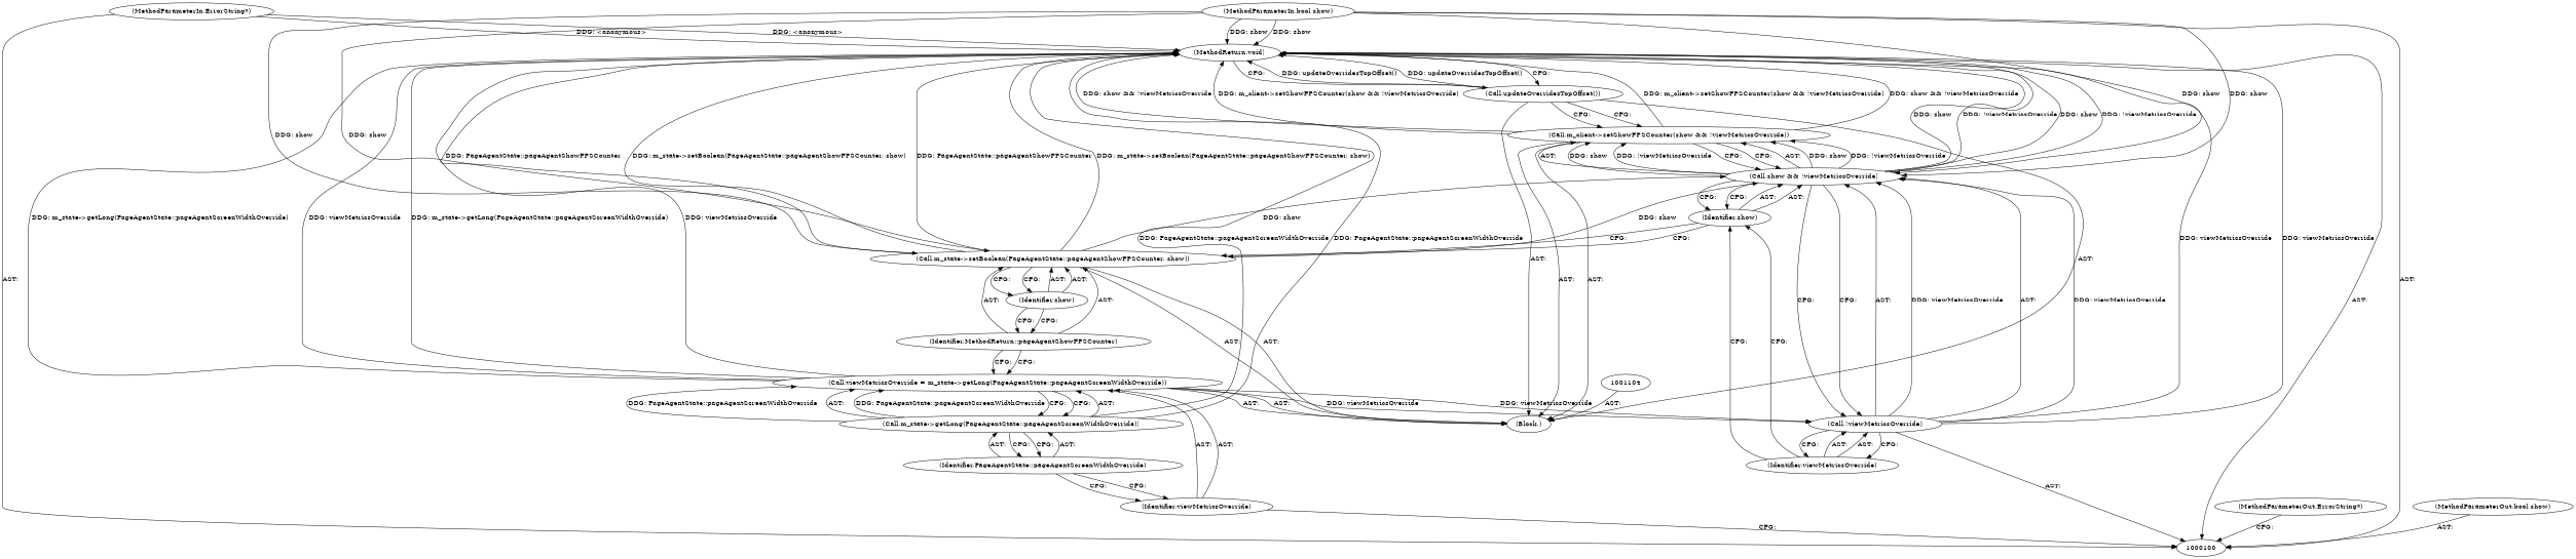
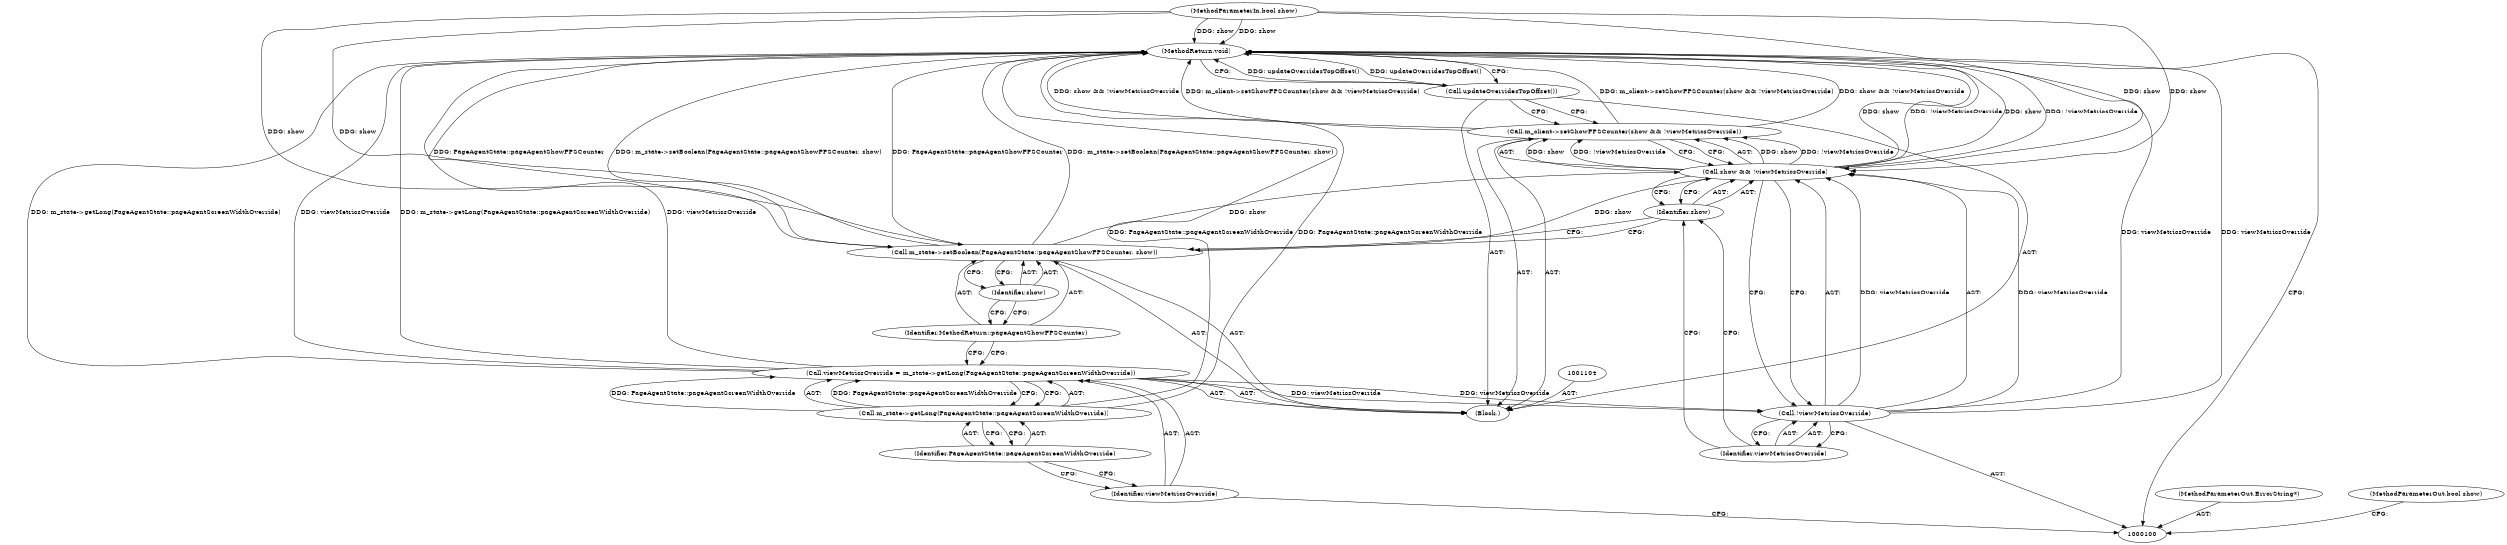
  digraph {
    n1 [label="(MethodReturn,void)"]
    n2 [label="(Call,updateOverridesTopOffset())"]
    1000100
    n4 [label="(Block,)"]
    n5 [label="(Call,m_client->setShowFPSCounter(show && !viewMetricsOverride))"]
-   n6 [label="(MethodParameterIn,ErrorString*)"]
    n7 [label="(MethodParameterOut,ErrorString*)"]
    n8 [label="(MethodParameterIn,bool show)"]
    n9 [label="(Call,m_state->setBoolean(PageAgentState::pageAgentShowFPSCounter, show))"]
    n10 [label="(Call,show && !viewMetricsOverride)"]
    n11 [label="(Identifier,show)"]
    n12 [label="(Call,!viewMetricsOverride)"]
    n13 [label="(Identifier,show)"]
    n14 [label="(MethodParameterOut,bool show)"]
    n15 [label="(Call,viewMetricsOverride = m_state->getLong(PageAgentState::pageAgentScreenWidthOverride))"]
    n16 [label="(Call,m_state->getLong(PageAgentState::pageAgentScreenWidthOverride))"]
    n17 [label="(Identifier,PageAgentState::pageAgentScreenWidthOverride)"]
    n18 [label="(Identifier,viewMetricsOverride)"]
    n19 [label="(Identifier,viewMetricsOverride)"]
    n20 [label="(Identifier,MethodReturn::pageAgentShowFPSCounter)"]
    n21 [label=1001104]
    n1 -> n2 [label="CFG: "]
    n1 -> n2 [label="CFG: "]
-   n1 -> 1000100 [label="AST: "]
+   n1 -> 1000100 [label="CFG: "]
    n2 -> n1 [label="DDG: updateOverridesTopOffset()"]
    n2 -> n1 [label="DDG: updateOverridesTopOffset()"]
    n2 -> n4 [label="AST: "]
    n2 -> n4 [label="AST: "]
    n2 -> n5 [label="CFG: "]
    n2 -> n5 [label="CFG: "]
    n5 -> n1 [label="DDG: m_client->setShowFPSCounter(show && !viewMetricsOverride)"]
    n5 -> n1 [label="DDG: show && !viewMetricsOverride"]
    n5 -> n1 [label="DDG: m_client->setShowFPSCounter(show && !viewMetricsOverride)"]
    n5 -> n1 [label="DDG: show && !viewMetricsOverride"]
    n5 -> n4 [label="AST: "]
    n5 -> n4 [label="AST: "]
    n5 -> n10 [label="CFG: "]
    n5 -> n10 [label="CFG: "]
-   n6 -> n1 [label="DDG: <anonymous>"]
-   n6 -> n1 [label="DDG: <anonymous>"]
-   n6 -> 1000100 [label="AST: "]
-   n7 -> 1000100 [label="CFG: "]
+   n7 -> 1000100 [label="AST: "]
    n8 -> n1 [label="DDG: show"]
    n8 -> n1 [label="DDG: show"]
-   n8 -> 1000100 [label="AST: "]
    n8 -> n9 [label="DDG: show"]
    n8 -> n9 [label="DDG: show"]
    n8 -> n10 [label="DDG: show"]
    n8 -> n10 [label="DDG: show"]
    n9 -> n1 [label="DDG: PageAgentState::pageAgentShowFPSCounter"]
    n9 -> n1 [label="DDG: m_state->setBoolean(PageAgentState::pageAgentShowFPSCounter, show)"]
    n9 -> n1 [label="DDG: PageAgentState::pageAgentShowFPSCounter"]
    n9 -> n1 [label="DDG: m_state->setBoolean(PageAgentState::pageAgentShowFPSCounter, show)"]
    n9 -> n4 [label="AST: "]
    n9 -> n4 [label="AST: "]
    n9 -> n10 [label="DDG: show"]
    n9 -> n10 [label="DDG: show"]
    n9 -> n11 [label="CFG: "]
    n9 -> n11 [label="CFG: "]
    n10 -> n1 [label="DDG: show"]
    n10 -> n1 [label="DDG: !viewMetricsOverride"]
    n10 -> n1 [label="DDG: show"]
    n10 -> n1 [label="DDG: !viewMetricsOverride"]
    n10 -> n5 [label="AST: "]
    n10 -> n5 [label="DDG: show"]
    n10 -> n5 [label="DDG: !viewMetricsOverride"]
    n10 -> n5 [label="AST: "]
    n10 -> n5 [label="DDG: show"]
    n10 -> n5 [label="DDG: !viewMetricsOverride"]
    n10 -> n12 [label="CFG: "]
    n10 -> n12 [label="CFG: "]
    n10 -> n13 [label="CFG: "]
    n10 -> n13 [label="CFG: "]
    n11 -> n9 [label="AST: "]
    n11 -> n9 [label="AST: "]
    n11 -> n20 [label="CFG: "]
    n11 -> n20 [label="CFG: "]
    n12 -> n1 [label="DDG: viewMetricsOverride"]
    n12 -> n1 [label="DDG: viewMetricsOverride"]
    n12 -> 1000100 [label="AST: "]
    n12 -> n10 [label="AST: "]
    n12 -> n10 [label="DDG: viewMetricsOverride"]
    n12 -> n10 [label="AST: "]
    n12 -> n10 [label="DDG: viewMetricsOverride"]
    n12 -> n18 [label="CFG: "]
    n12 -> n18 [label="CFG: "]
    n13 -> n9 [label="CFG: "]
    n13 -> n9 [label="CFG: "]
    n13 -> n10 [label="AST: "]
    n13 -> n10 [label="AST: "]
-   n14 -> 1000100 [label="AST: "]
+   n14 -> 1000100 [label="CFG: "]
    n15 -> n1 [label="DDG: m_state->getLong(PageAgentState::pageAgentScreenWidthOverride)"]
    n15 -> n1 [label="DDG: viewMetricsOverride"]
    n15 -> n1 [label="DDG: m_state->getLong(PageAgentState::pageAgentScreenWidthOverride)"]
    n15 -> n1 [label="DDG: viewMetricsOverride"]
    n15 -> n4 [label="AST: "]
    n15 -> n4 [label="AST: "]
    n15 -> n12 [label="DDG: viewMetricsOverride"]
    n15 -> n12 [label="DDG: viewMetricsOverride"]
    n15 -> n16 [label="CFG: "]
    n15 -> n16 [label="CFG: "]
    n16 -> n1 [label="DDG: PageAgentState::pageAgentScreenWidthOverride"]
    n16 -> n1 [label="DDG: PageAgentState::pageAgentScreenWidthOverride"]
    n16 -> n15 [label="AST: "]
    n16 -> n15 [label="DDG: PageAgentState::pageAgentScreenWidthOverride"]
    n16 -> n15 [label="AST: "]
    n16 -> n15 [label="DDG: PageAgentState::pageAgentScreenWidthOverride"]
    n16 -> n17 [label="CFG: "]
    n16 -> n17 [label="CFG: "]
    n17 -> n16 [label="AST: "]
    n17 -> n16 [label="AST: "]
    n17 -> n19 [label="CFG: "]
    n17 -> n19 [label="CFG: "]
    n18 -> n12 [label="AST: "]
    n18 -> n12 [label="AST: "]
    n18 -> n13 [label="CFG: "]
    n18 -> n13 [label="CFG: "]
    n19 -> 1000100 [label="CFG: "]
    n19 -> n15 [label="AST: "]
    n19 -> n15 [label="AST: "]
    n20 -> n9 [label="AST: "]
    n20 -> n9 [label="AST: "]
    n20 -> n15 [label="CFG: "]
    n20 -> n15 [label="CFG: "]
    n21 -> n4 [label="AST: "]
  }
